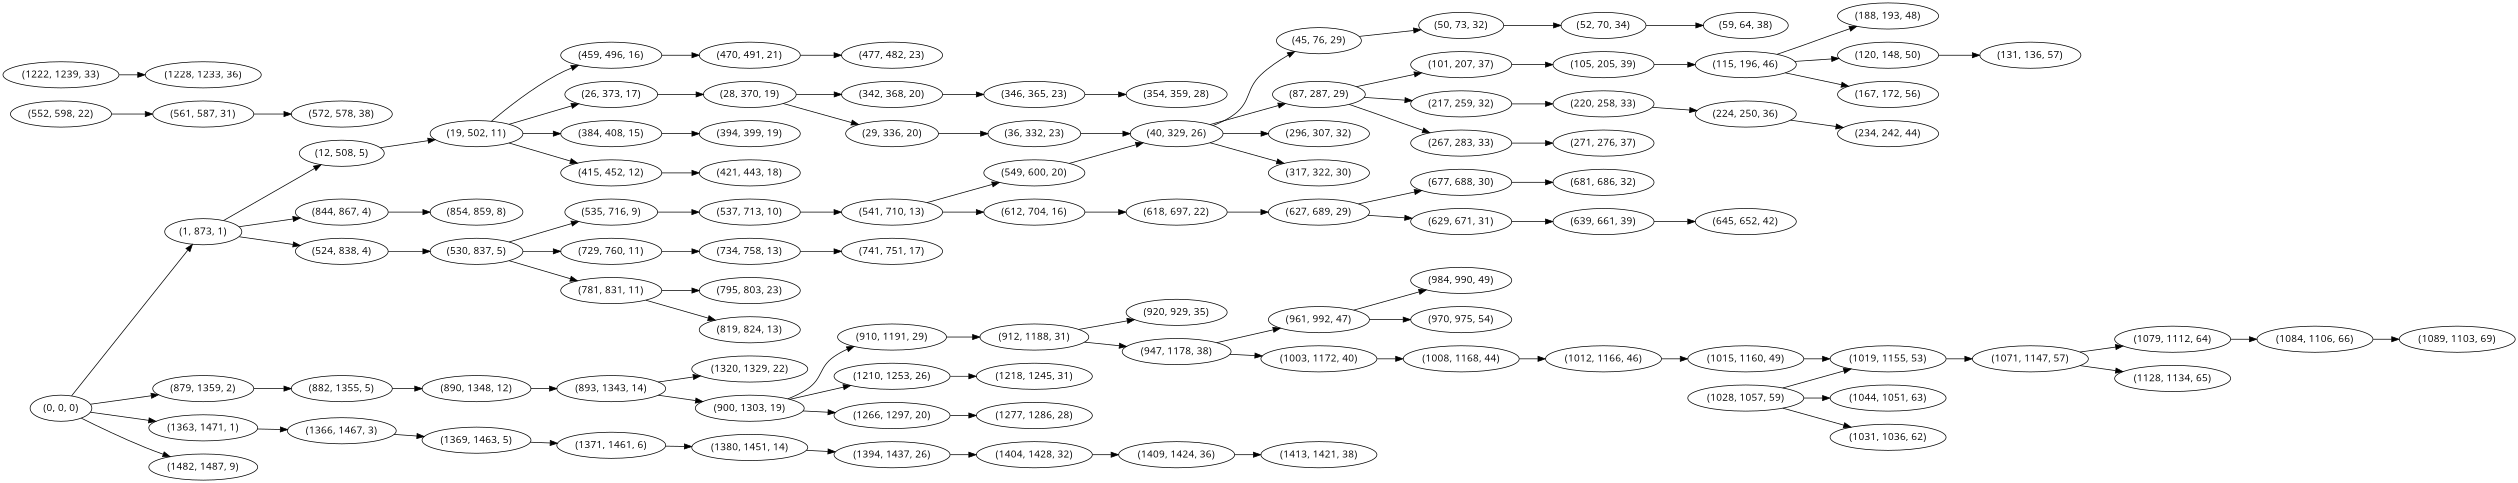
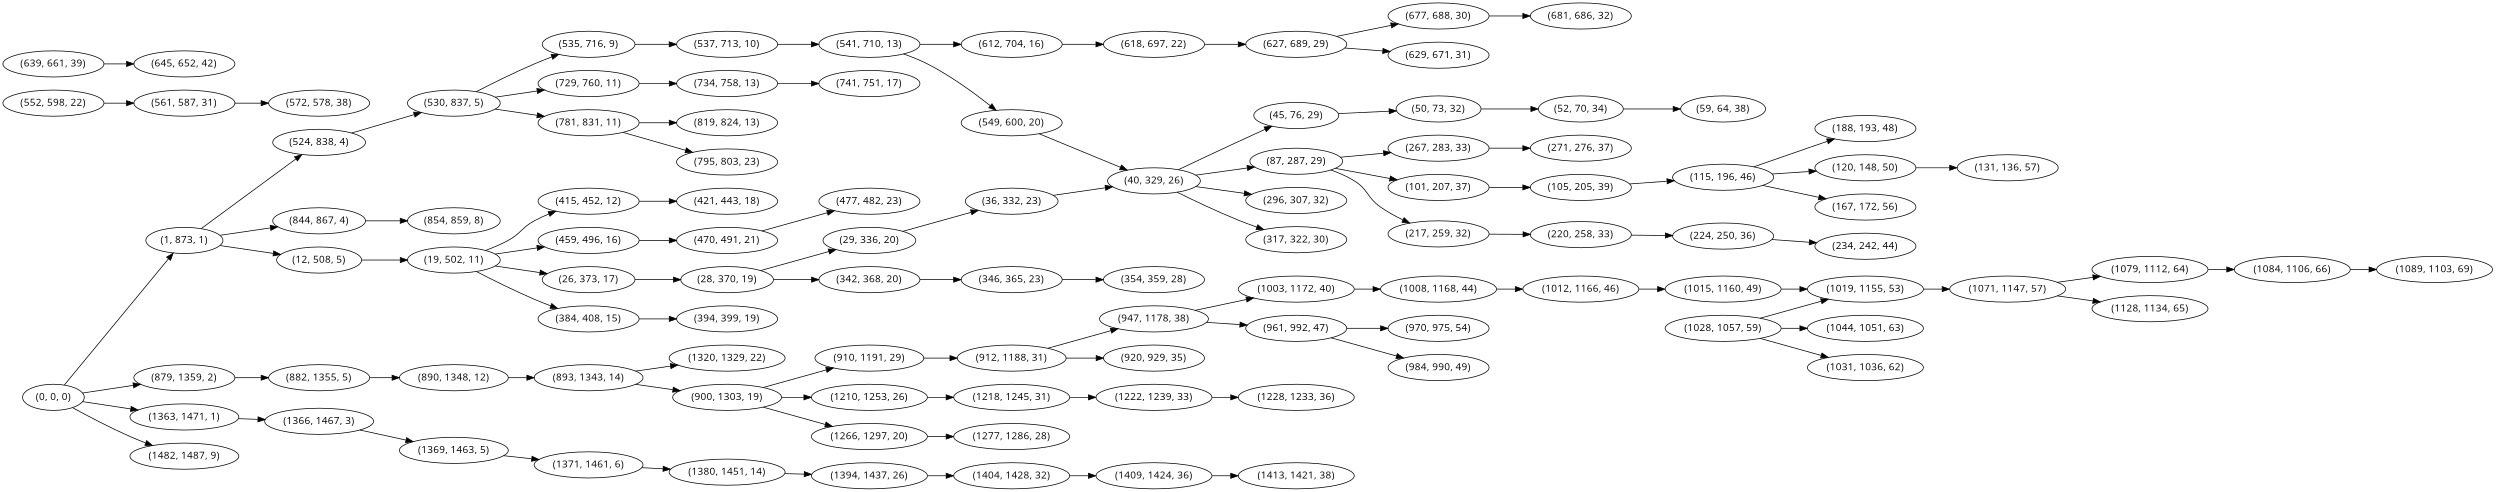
  digraph {
    fontname="Open Sans"
    rankdir=LR
    node [fontname="Open Sans"]
    edge [fontname="Open Sans"]
    "(0, 0, 0)"
    "(1, 873, 1)"
    "(879, 1359, 2)"
    "(1363, 1471, 1)"
    "(1482, 1487, 9)"
    "(12, 508, 5)"
    "(524, 838, 4)"
    "(844, 867, 4)"
    "(882, 1355, 5)"
    "(1366, 1467, 3)"
    "(19, 502, 11)"
    "(530, 837, 5)"
    "(854, 859, 8)"
    "(26, 373, 17)"
    "(384, 408, 15)"
    "(415, 452, 12)"
    "(459, 496, 16)"
    "(28, 370, 19)"
    "(394, 399, 19)"
    "(421, 443, 18)"
    "(470, 491, 21)"
    "(29, 336, 20)"
    "(342, 368, 20)"
    "(36, 332, 23)"
    "(346, 365, 23)"
    "(40, 329, 26)"
    "(45, 76, 29)"
    "(87, 287, 29)"
    "(296, 307, 32)"
    "(317, 322, 30)"
    "(50, 73, 32)"
    "(101, 207, 37)"
    "(217, 259, 32)"
    "(267, 283, 33)"
    "(52, 70, 34)"
    "(59, 64, 38)"
    "(105, 205, 39)"
    "(220, 258, 33)"
    "(271, 276, 37)"
    "(115, 196, 46)"
    "(120, 148, 50)"
    "(167, 172, 56)"
    "(188, 193, 48)"
    "(131, 136, 57)"
    "(224, 250, 36)"
    "(234, 242, 44)"
    "(354, 359, 28)"
    "(477, 482, 23)"
    "(535, 716, 9)"
    "(729, 760, 11)"
    "(781, 831, 11)"
    "(537, 713, 10)"
    "(734, 758, 13)"
    "(795, 803, 23)"
    "(819, 824, 13)"
    "(541, 710, 13)"
    "(549, 600, 20)"
    "(612, 704, 16)"
    "(618, 697, 22)"
    "(552, 598, 22)"
    "(561, 587, 31)"
    "(572, 578, 38)"
    "(627, 689, 29)"
    "(629, 671, 31)"
    "(677, 688, 30)"
    "(639, 661, 39)"
    "(681, 686, 32)"
    "(645, 652, 42)"
    "(741, 751, 17)"
    "(890, 1348, 12)"
    "(893, 1343, 14)"
    "(900, 1303, 19)"
    "(1320, 1329, 22)"
    "(910, 1191, 29)"
    "(1210, 1253, 26)"
    "(1266, 1297, 20)"
    "(912, 1188, 31)"
    "(1218, 1245, 31)"
    "(1277, 1286, 28)"
    "(920, 929, 35)"
    "(947, 1178, 38)"
    "(961, 992, 47)"
    "(1003, 1172, 40)"
    "(970, 975, 54)"
    "(984, 990, 49)"
    "(1008, 1168, 44)"
    "(1012, 1166, 46)"
    "(1015, 1160, 49)"
    "(1019, 1155, 53)"
    "(1071, 1147, 57)"
    "(1028, 1057, 59)"
    "(1031, 1036, 62)"
    "(1044, 1051, 63)"
    "(1079, 1112, 64)"
    "(1128, 1134, 65)"
    "(1084, 1106, 66)"
    "(1089, 1103, 69)"
    "(1222, 1239, 33)"
    "(1228, 1233, 36)"
    "(1369, 1463, 5)"
    "(1371, 1461, 6)"
    "(1380, 1451, 14)"
    "(1394, 1437, 26)"
    "(1404, 1428, 32)"
    "(1409, 1424, 36)"
    "(1413, 1421, 38)"
    "(0, 0, 0)" -> "(1, 873, 1)"
    "(0, 0, 0)" -> "(879, 1359, 2)"
    "(0, 0, 0)" -> "(1363, 1471, 1)"
    "(0, 0, 0)" -> "(1482, 1487, 9)"
    "(1, 873, 1)" -> "(12, 508, 5)"
    "(1, 873, 1)" -> "(524, 838, 4)"
    "(1, 873, 1)" -> "(844, 867, 4)"
    "(879, 1359, 2)" -> "(882, 1355, 5)"
    "(1363, 1471, 1)" -> "(1366, 1467, 3)"
    "(12, 508, 5)" -> "(19, 502, 11)"
    "(524, 838, 4)" -> "(530, 837, 5)"
    "(844, 867, 4)" -> "(854, 859, 8)"
    "(882, 1355, 5)" -> "(890, 1348, 12)"
    "(1366, 1467, 3)" -> "(1369, 1463, 5)"
    "(19, 502, 11)" -> "(26, 373, 17)"
    "(19, 502, 11)" -> "(384, 408, 15)"
    "(19, 502, 11)" -> "(415, 452, 12)"
    "(19, 502, 11)" -> "(459, 496, 16)"
    "(530, 837, 5)" -> "(535, 716, 9)"
    "(530, 837, 5)" -> "(729, 760, 11)"
    "(530, 837, 5)" -> "(781, 831, 11)"
    "(26, 373, 17)" -> "(28, 370, 19)"
    "(384, 408, 15)" -> "(394, 399, 19)"
    "(415, 452, 12)" -> "(421, 443, 18)"
    "(459, 496, 16)" -> "(470, 491, 21)"
    "(28, 370, 19)" -> "(29, 336, 20)"
    "(28, 370, 19)" -> "(342, 368, 20)"
    "(470, 491, 21)" -> "(477, 482, 23)"
    "(29, 336, 20)" -> "(36, 332, 23)"
    "(342, 368, 20)" -> "(346, 365, 23)"
    "(36, 332, 23)" -> "(40, 329, 26)"
    "(346, 365, 23)" -> "(354, 359, 28)"
    "(40, 329, 26)" -> "(45, 76, 29)"
    "(40, 329, 26)" -> "(87, 287, 29)"
    "(40, 329, 26)" -> "(296, 307, 32)"
    "(40, 329, 26)" -> "(317, 322, 30)"
    "(45, 76, 29)" -> "(50, 73, 32)"
    "(87, 287, 29)" -> "(101, 207, 37)"
    "(87, 287, 29)" -> "(217, 259, 32)"
    "(87, 287, 29)" -> "(267, 283, 33)"
    "(50, 73, 32)" -> "(52, 70, 34)"
    "(101, 207, 37)" -> "(105, 205, 39)"
    "(217, 259, 32)" -> "(220, 258, 33)"
    "(267, 283, 33)" -> "(271, 276, 37)"
    "(52, 70, 34)" -> "(59, 64, 38)"
    "(105, 205, 39)" -> "(115, 196, 46)"
    "(220, 258, 33)" -> "(224, 250, 36)"
    "(115, 196, 46)" -> "(120, 148, 50)"
    "(115, 196, 46)" -> "(167, 172, 56)"
    "(115, 196, 46)" -> "(188, 193, 48)"
    "(120, 148, 50)" -> "(131, 136, 57)"
    "(224, 250, 36)" -> "(234, 242, 44)"
    "(535, 716, 9)" -> "(537, 713, 10)"
    "(729, 760, 11)" -> "(734, 758, 13)"
    "(781, 831, 11)" -> "(795, 803, 23)"
    "(781, 831, 11)" -> "(819, 824, 13)"
    "(537, 713, 10)" -> "(541, 710, 13)"
    "(734, 758, 13)" -> "(741, 751, 17)"
    "(541, 710, 13)" -> "(549, 600, 20)"
    "(541, 710, 13)" -> "(612, 704, 16)"
    "(549, 600, 20)" -> "(40, 329, 26)"
    "(612, 704, 16)" -> "(618, 697, 22)"
    "(618, 697, 22)" -> "(627, 689, 29)"
    "(552, 598, 22)" -> "(561, 587, 31)"
    "(561, 587, 31)" -> "(572, 578, 38)"
    "(627, 689, 29)" -> "(629, 671, 31)"
    "(627, 689, 29)" -> "(677, 688, 30)"
-   "(629, 671, 31)" -> "(639, 661, 39)"
    "(677, 688, 30)" -> "(681, 686, 32)"
    "(639, 661, 39)" -> "(645, 652, 42)"
    "(890, 1348, 12)" -> "(893, 1343, 14)"
    "(893, 1343, 14)" -> "(900, 1303, 19)"
    "(893, 1343, 14)" -> "(1320, 1329, 22)"
    "(900, 1303, 19)" -> "(910, 1191, 29)"
    "(900, 1303, 19)" -> "(1210, 1253, 26)"
    "(900, 1303, 19)" -> "(1266, 1297, 20)"
    "(910, 1191, 29)" -> "(912, 1188, 31)"
    "(1210, 1253, 26)" -> "(1218, 1245, 31)"
    "(1266, 1297, 20)" -> "(1277, 1286, 28)"
    "(912, 1188, 31)" -> "(920, 929, 35)"
    "(912, 1188, 31)" -> "(947, 1178, 38)"
+   "(1218, 1245, 31)" -> "(1222, 1239, 33)"
    "(947, 1178, 38)" -> "(961, 992, 47)"
    "(947, 1178, 38)" -> "(1003, 1172, 40)"
    "(961, 992, 47)" -> "(970, 975, 54)"
    "(961, 992, 47)" -> "(984, 990, 49)"
    "(1003, 1172, 40)" -> "(1008, 1168, 44)"
    "(1008, 1168, 44)" -> "(1012, 1166, 46)"
    "(1012, 1166, 46)" -> "(1015, 1160, 49)"
    "(1015, 1160, 49)" -> "(1019, 1155, 53)"
    "(1019, 1155, 53)" -> "(1071, 1147, 57)"
    "(1071, 1147, 57)" -> "(1079, 1112, 64)"
    "(1071, 1147, 57)" -> "(1128, 1134, 65)"
    "(1028, 1057, 59)" -> "(1019, 1155, 53)"
    "(1028, 1057, 59)" -> "(1031, 1036, 62)"
    "(1028, 1057, 59)" -> "(1044, 1051, 63)"
    "(1079, 1112, 64)" -> "(1084, 1106, 66)"
    "(1084, 1106, 66)" -> "(1089, 1103, 69)"
    "(1222, 1239, 33)" -> "(1228, 1233, 36)"
    "(1369, 1463, 5)" -> "(1371, 1461, 6)"
    "(1371, 1461, 6)" -> "(1380, 1451, 14)"
    "(1380, 1451, 14)" -> "(1394, 1437, 26)"
    "(1394, 1437, 26)" -> "(1404, 1428, 32)"
    "(1404, 1428, 32)" -> "(1409, 1424, 36)"
    "(1409, 1424, 36)" -> "(1413, 1421, 38)"
  }
